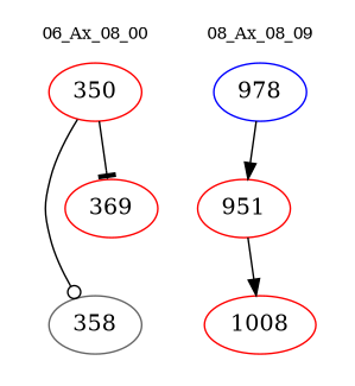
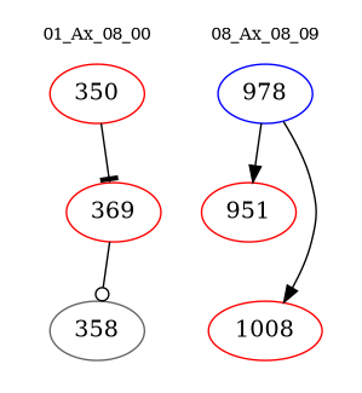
  digraph {
    node [color=red]
    edge [arrowhead=normal color=black]
    n1 [label=350]
    n2 [color=gray40 label=358]
    n3 [label=369]
    n4 [color=blue label=978]
    n5 [label=951]
    n6 [label=1008]
    subgraph cluster_1 {
      color=white
      fontsize=10
-     label="06_Ax_08_00"
+     label="01_Ax_08_00"
      n1
      n2
      n3
    }
    subgraph cluster_2 {
      color=white
      fontsize=10
      label="08_Ax_08_09"
      n4
      n5
      n6
    }
-   n1 -> n2 [arrowhead=odot]
+   n3 -> n2 [arrowhead=odot]
    n1 -> n3 [arrowhead=tee]
    n4 -> n5
-   n5 -> n6
+   n4 -> n6
  }
